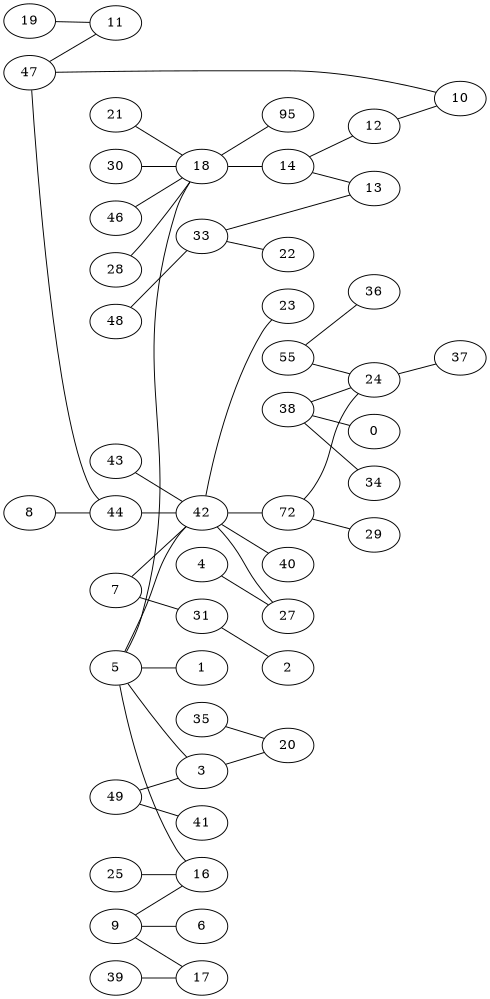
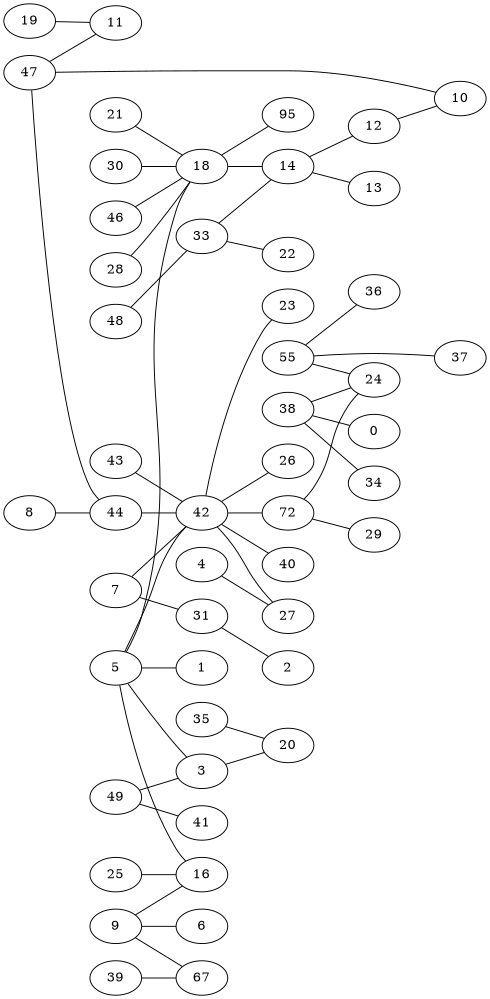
  digraph {
    rankdir=LR
    edge [color=black dir=none]
    46
    18
    14
    n4 [label=95]
    28
    19
    11
    38
    34
    0
    24
    48
    33
    22
    43
    42
    27
    40
    23
+   26
    n21 [label=72]
    4
    31
    2
    21
    25
    16
    44
    49
    41
    3
    20
    29
    7
    5
    1
    12
    13
    10
    47
    35
    9
    6
-   17
+   17 [label=67]
    30
    n46 [label=55]
    36
    37
    8
    39
    subgraph sub_1 {
      46
      18
      14
      n4
      28
      19
      11
      38
      34
      0
      24
      48
      33
      22
      43
      42
      27
      40
      23
+     26
      n21
      4
      31
      2
      21
      25
      16
      44
      49
      41
      3
      20
      29
      7
      5
      1
      12
      13
      10
      47
      35
      9
      6
      17
      30
      n46
      36
      37
      8
      39
    }
    46 -> 18
    18 -> 14
    18 -> n4
    14 -> 12
    14 -> 13
    28 -> 18
    19 -> 11
    38 -> 34
    38 -> 0
    38 -> 24
    48 -> 33
-   33 -> 13
+   33 -> 14
    33 -> 22
    43 -> 42
    42 -> 27
    42 -> 40
    42 -> 23
+   42 -> 26
    42 -> n21
    n21 -> 24
    n21 -> 29
    4 -> 27
    31 -> 2
    21 -> 18
    25 -> 16
    44 -> 42
    49 -> 41
    49 -> 3
    3 -> 20
    7 -> 42
    7 -> 31
    5 -> 18
    5 -> 42
    5 -> 16
    5 -> 3
    5 -> 1
    12 -> 10
    47 -> 11
    47 -> 44
    47 -> 10
    35 -> 20
    9 -> 16
    9 -> 6
    9 -> 17
    30 -> 18
    n46 -> 24
    n46 -> 36
-   24 -> 37
+   n46 -> 37
    8 -> 44
    39 -> 17
  }
